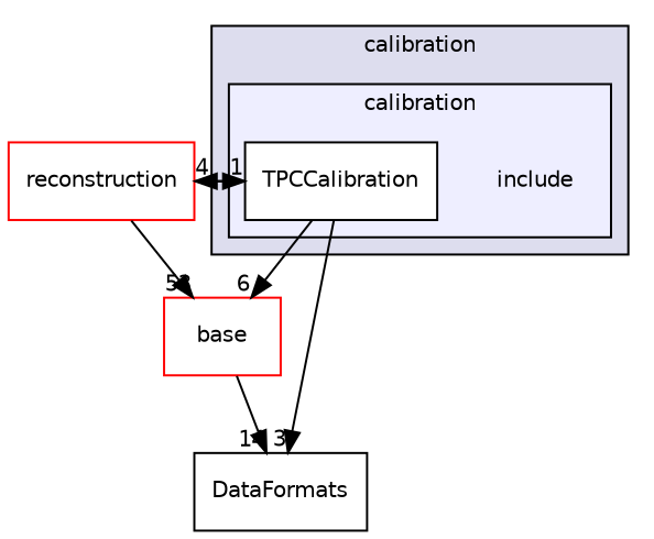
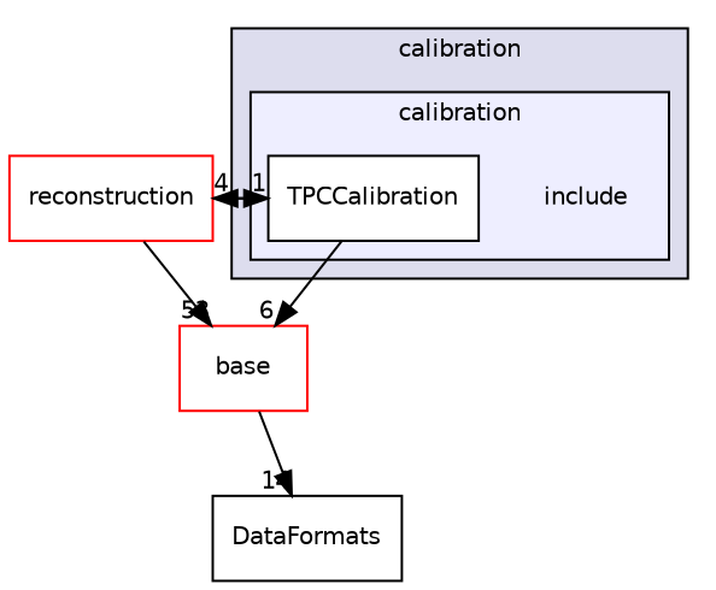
  digraph {
    compound=true
    node [fontname=Helvetica fontsize=10 shape=box color=black]
    edge [labeldistance=1.5 labelfontname=Helvetica labelfontsize=10]
    n1 [label=include shape=plaintext color=""]
    n2 [fillcolor=white label=TPCCalibration style=filled]
    n3 [color=red label=base]
    n4 [color=red label=reconstruction]
    n5 [label=DataFormats]
    subgraph cluster_1 {
      bgcolor="#ddddee"
      fontname=Helvetica
      fontsize=10
      label=calibration
      pencolor=black
      subgraph cluster_2 {
        bgcolor="#eeeeff"
        fontname=Helvetica
        fontsize=10
        label=calibration
        pencolor=black
        n1
        n2
      }
    }
    n2 -> n3 [headlabel=6]
    n2 -> n4 [headlabel=4]
-   n2 -> n5 [headlabel=3]
    n3 -> n5 [headlabel=14]
    n4 -> n2 [headlabel=1]
    n4 -> n3 [headlabel=53]
  }
